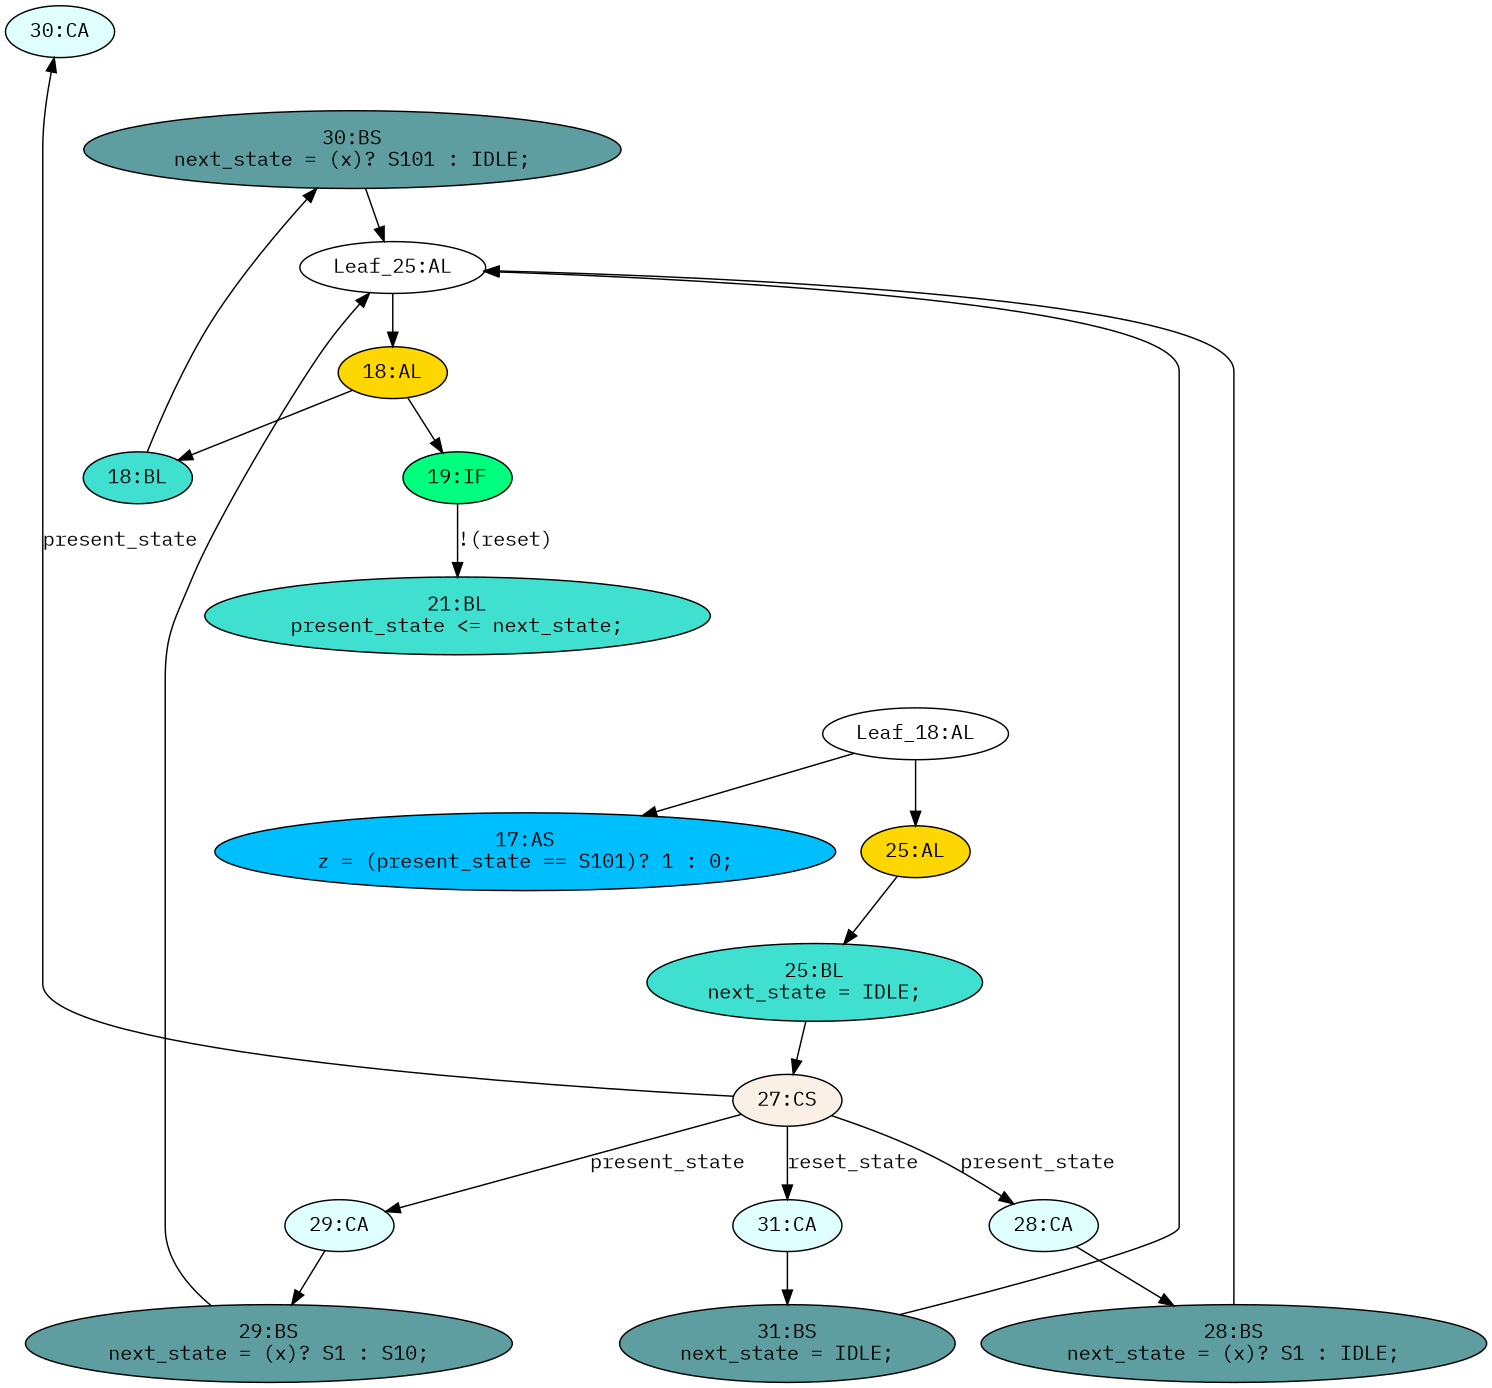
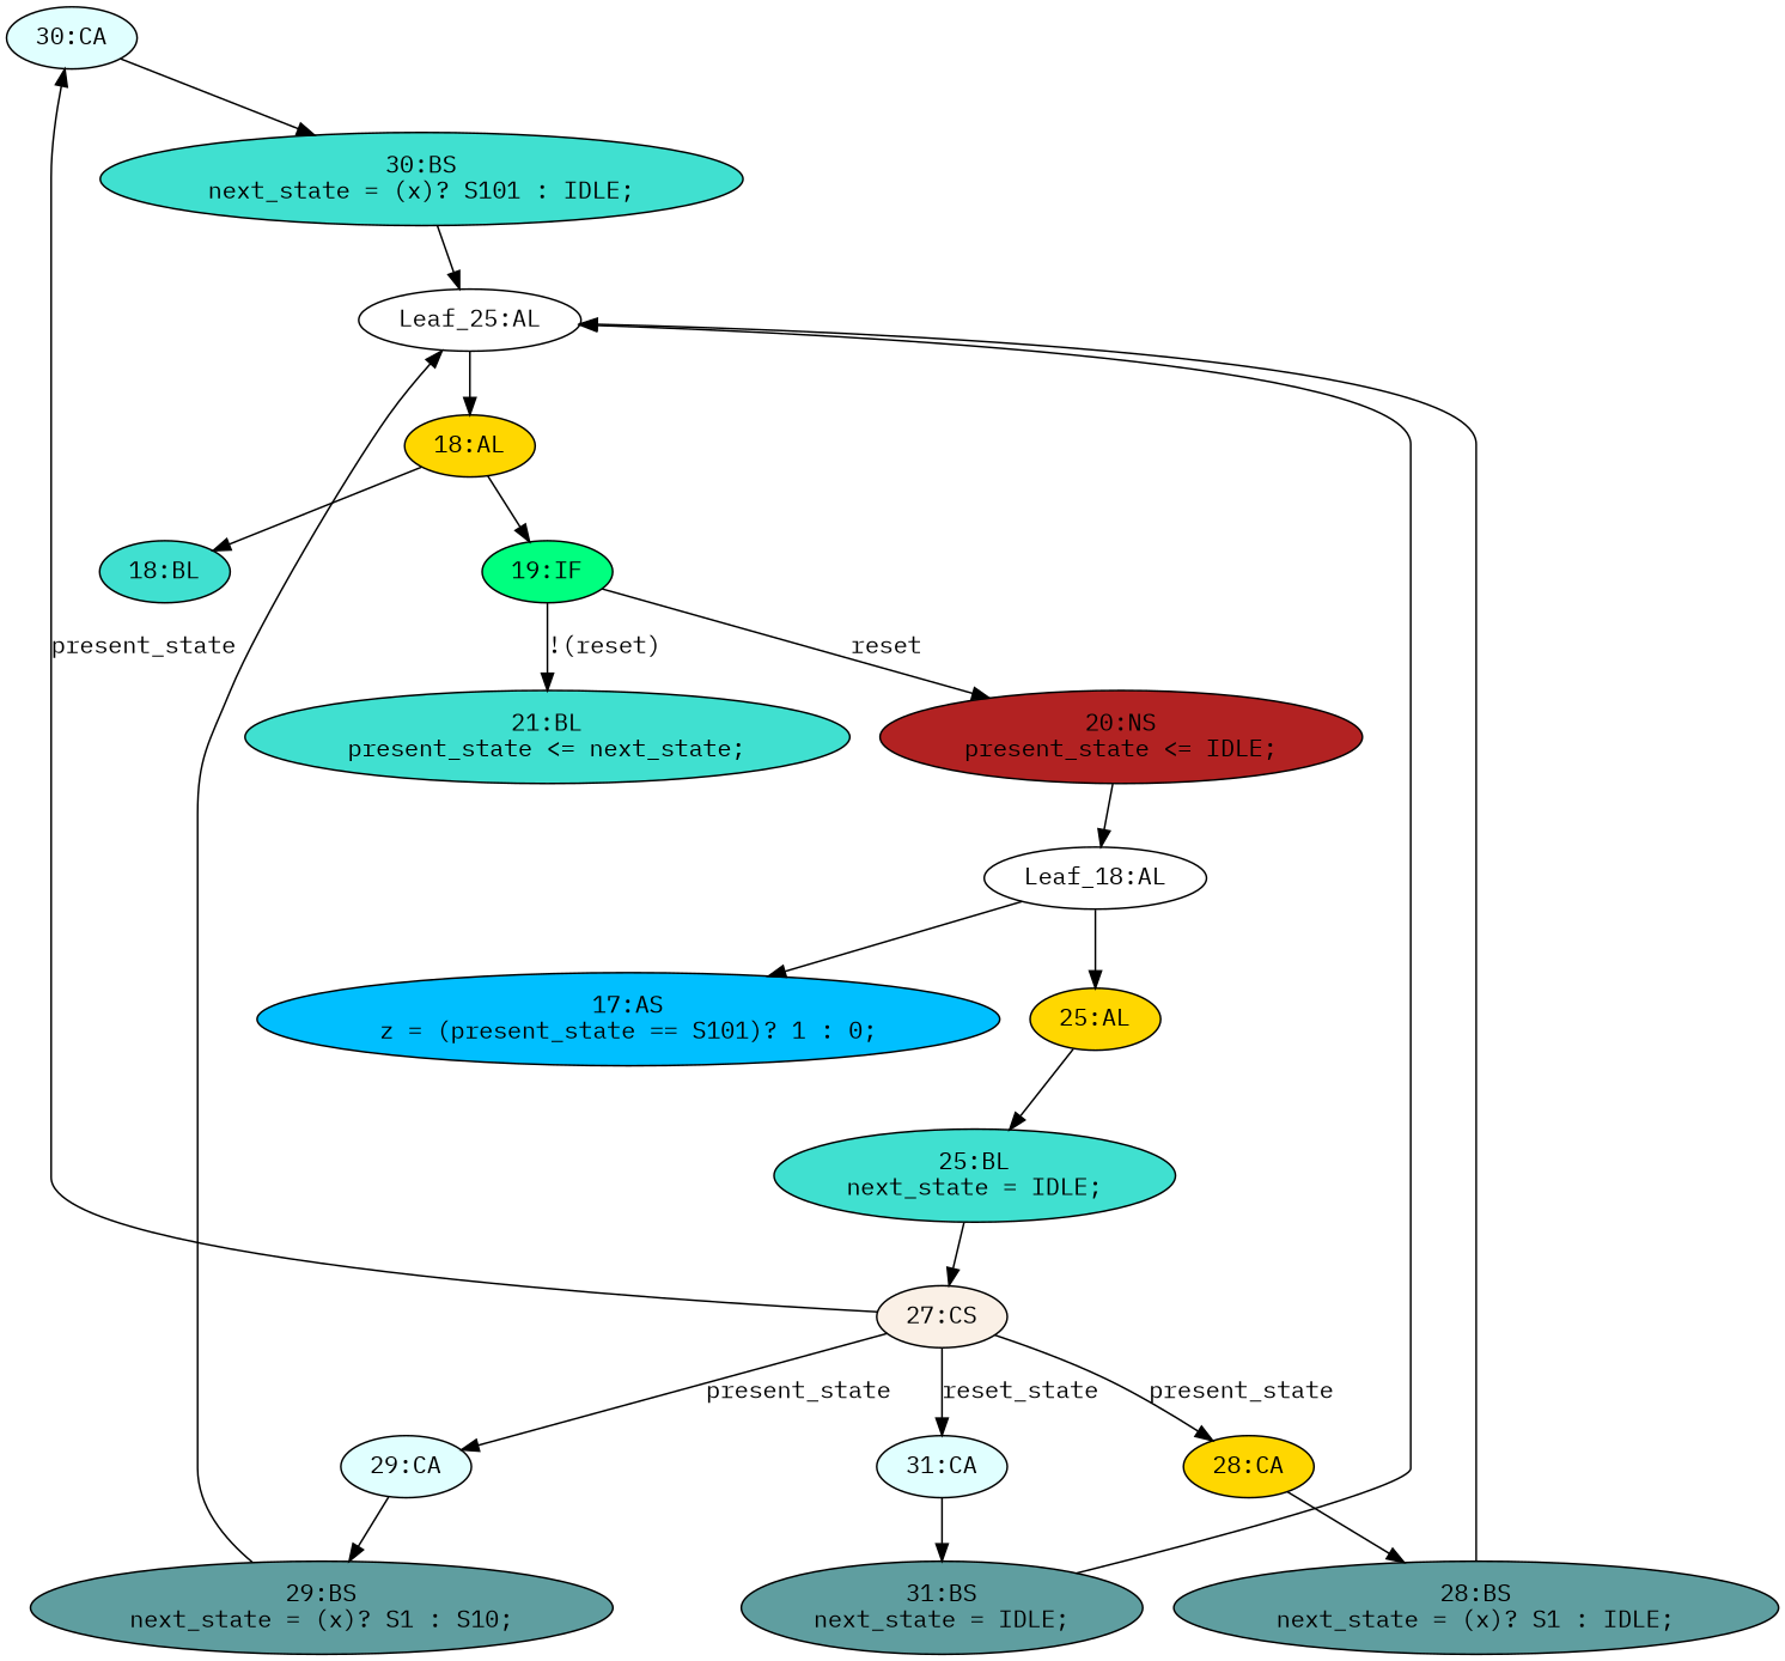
  strict digraph {
    fontname="IBM Plex Mono"
    node [fillcolor=lightcyan fontname="IBM Plex Mono" statements="[]" style=filled typ=Case]
    edge [cond="[]" fontname="IBM Plex Mono" lineno=None]
    n1 [ast="<pyverilog.vparser.ast.Case object at 0x7fc69f518c10>" label="30:CA"]
-   n2 [ast="<pyverilog.vparser.ast.BlockingSubstitution object at 0x7fc69f518890>" fillcolor=cadetblue label="30:BS\nnext_state = (x)? S101 : IDLE;" statements="[<pyverilog.vparser.ast.BlockingSubstitution object at 0x7fc69f518890>]" typ=BlockingSubstitution]
+   n2 [ast="<pyverilog.vparser.ast.BlockingSubstitution object at 0x7fc69f518890>" fillcolor=turquoise label="30:BS\nnext_state = (x)? S101 : IDLE;" statements="[<pyverilog.vparser.ast.BlockingSubstitution object at 0x7fc69f518890>]" typ=BlockingSubstitution]
    n3 [def_var="['next_state']" label="Leaf_25:AL" fillcolor="" statements="" style="" typ=""]
    n4 [ast="<pyverilog.vparser.ast.Always object at 0x7fc69f84e4d0>" clk_sens=True fillcolor=gold label="18:AL" sens="['clk']" typ=Always use_var="['reset', 'next_state']"]
    n5 [def_var="['present_state']" label="Leaf_18:AL" fillcolor="" statements="" style="" typ=""]
    n6 [ast="<pyverilog.vparser.ast.Assign object at 0x7fc69f8a3ed0>" def_var="['z']" fillcolor=deepskyblue label="17:AS\nz = (present_state == S101)? 1 : 0;" typ=Assign use_var="['present_state']"]
    n7 [ast="<pyverilog.vparser.ast.Always object at 0x7fc69f8a6ad0>" clk_sens=False fillcolor=gold label="25:AL" sens="['x', 'IDLE', 'S10']" typ=Always use_var="['x', 'IDLE', 'S10', 'present_state']"]
    n8 [ast="<pyverilog.vparser.ast.Block object at 0x7fc69f8a6290>" fillcolor=turquoise label="25:BL\nnext_state = IDLE;" statements="[<pyverilog.vparser.ast.BlockingSubstitution object at 0x7fc69f8a6090>]" typ=Block]
    n9 [ast="<pyverilog.vparser.ast.CaseStatement object at 0x7fc69f518b50>" fillcolor=linen label="27:CS" typ=CaseStatement]
    n10 [ast="<pyverilog.vparser.ast.Case object at 0x7fc69f518290>" label="31:CA"]
    n11 [ast="<pyverilog.vparser.ast.BlockingSubstitution object at 0x7fc69f518910>" fillcolor=cadetblue label="31:BS\nnext_state = IDLE;" statements="[<pyverilog.vparser.ast.BlockingSubstitution object at 0x7fc69f518910>]" typ=BlockingSubstitution]
    n12 [ast="<pyverilog.vparser.ast.IfStatement object at 0x7fc69f8bd6d0>" fillcolor=springgreen label="19:IF" typ=IfStatement]
+   n13 [ast="<pyverilog.vparser.ast.NonblockingSubstitution object at 0x7fc69f8bd610>" fillcolor=firebrick label="20:NS\npresent_state <= IDLE;" statements="[<pyverilog.vparser.ast.NonblockingSubstitution object at 0x7fc69f8bd610>]" typ=NonblockingSubstitution]
    n14 [ast="<pyverilog.vparser.ast.Block object at 0x7fc69f8a6650>" fillcolor=turquoise label="21:BL\npresent_state <= next_state;" statements="[<pyverilog.vparser.ast.NonblockingSubstitution object at 0x7fc69f8a6950>]" typ=Block]
    n15 [ast="<pyverilog.vparser.ast.Case object at 0x7fc6a11a8ad0>" label="29:CA"]
-   n16 [ast="<pyverilog.vparser.ast.Case object at 0x7fc69f92ae90>" label="28:CA"]
+   n16 [ast="<pyverilog.vparser.ast.Case object at 0x7fc69f92ae90>" fillcolor=gold label="28:CA"]
    n17 [ast="<pyverilog.vparser.ast.BlockingSubstitution object at 0x7fc69f518310>" fillcolor=cadetblue label="29:BS\nnext_state = (x)? S1 : S10;" statements="[<pyverilog.vparser.ast.BlockingSubstitution object at 0x7fc69f518310>]" typ=BlockingSubstitution]
    n18 [ast="<pyverilog.vparser.ast.BlockingSubstitution object at 0x7fc69f92ad90>" fillcolor=cadetblue label="28:BS\nnext_state = (x)? S1 : IDLE;" statements="[<pyverilog.vparser.ast.BlockingSubstitution object at 0x7fc69f92ad90>]" typ=BlockingSubstitution]
    n19 [ast="<pyverilog.vparser.ast.Block object at 0x7fc69f8b1450>" fillcolor=turquoise label="18:BL" typ=Block]
-   n19 -> n2
+   n1 -> n2
    n2 -> n3
    n3 -> n4 [cond="" lineno=""]
    n4 -> n12
    n4 -> n19
    n5 -> n6 [cond="" lineno=""]
    n5 -> n7 [cond="" lineno=""]
    n7 -> n8
    n8 -> n9
    n9 -> n1 [cond="['present_state']" label=present_state lineno=27]
    n9 -> n10 [cond="['present_state']" label=reset_state lineno=27]
    n9 -> n15 [cond="['present_state']" label=present_state lineno=27]
    n9 -> n16 [cond="['present_state']" label=present_state lineno=27]
    n10 -> n11
    n11 -> n3
+   n12 -> n13 [cond="['reset']" label=reset lineno=19]
    n12 -> n14 [cond="['reset']" label="!(reset)" lineno=19]
+   n13 -> n5
    n15 -> n17
    n16 -> n18
    n17 -> n3
    n18 -> n3
  }
